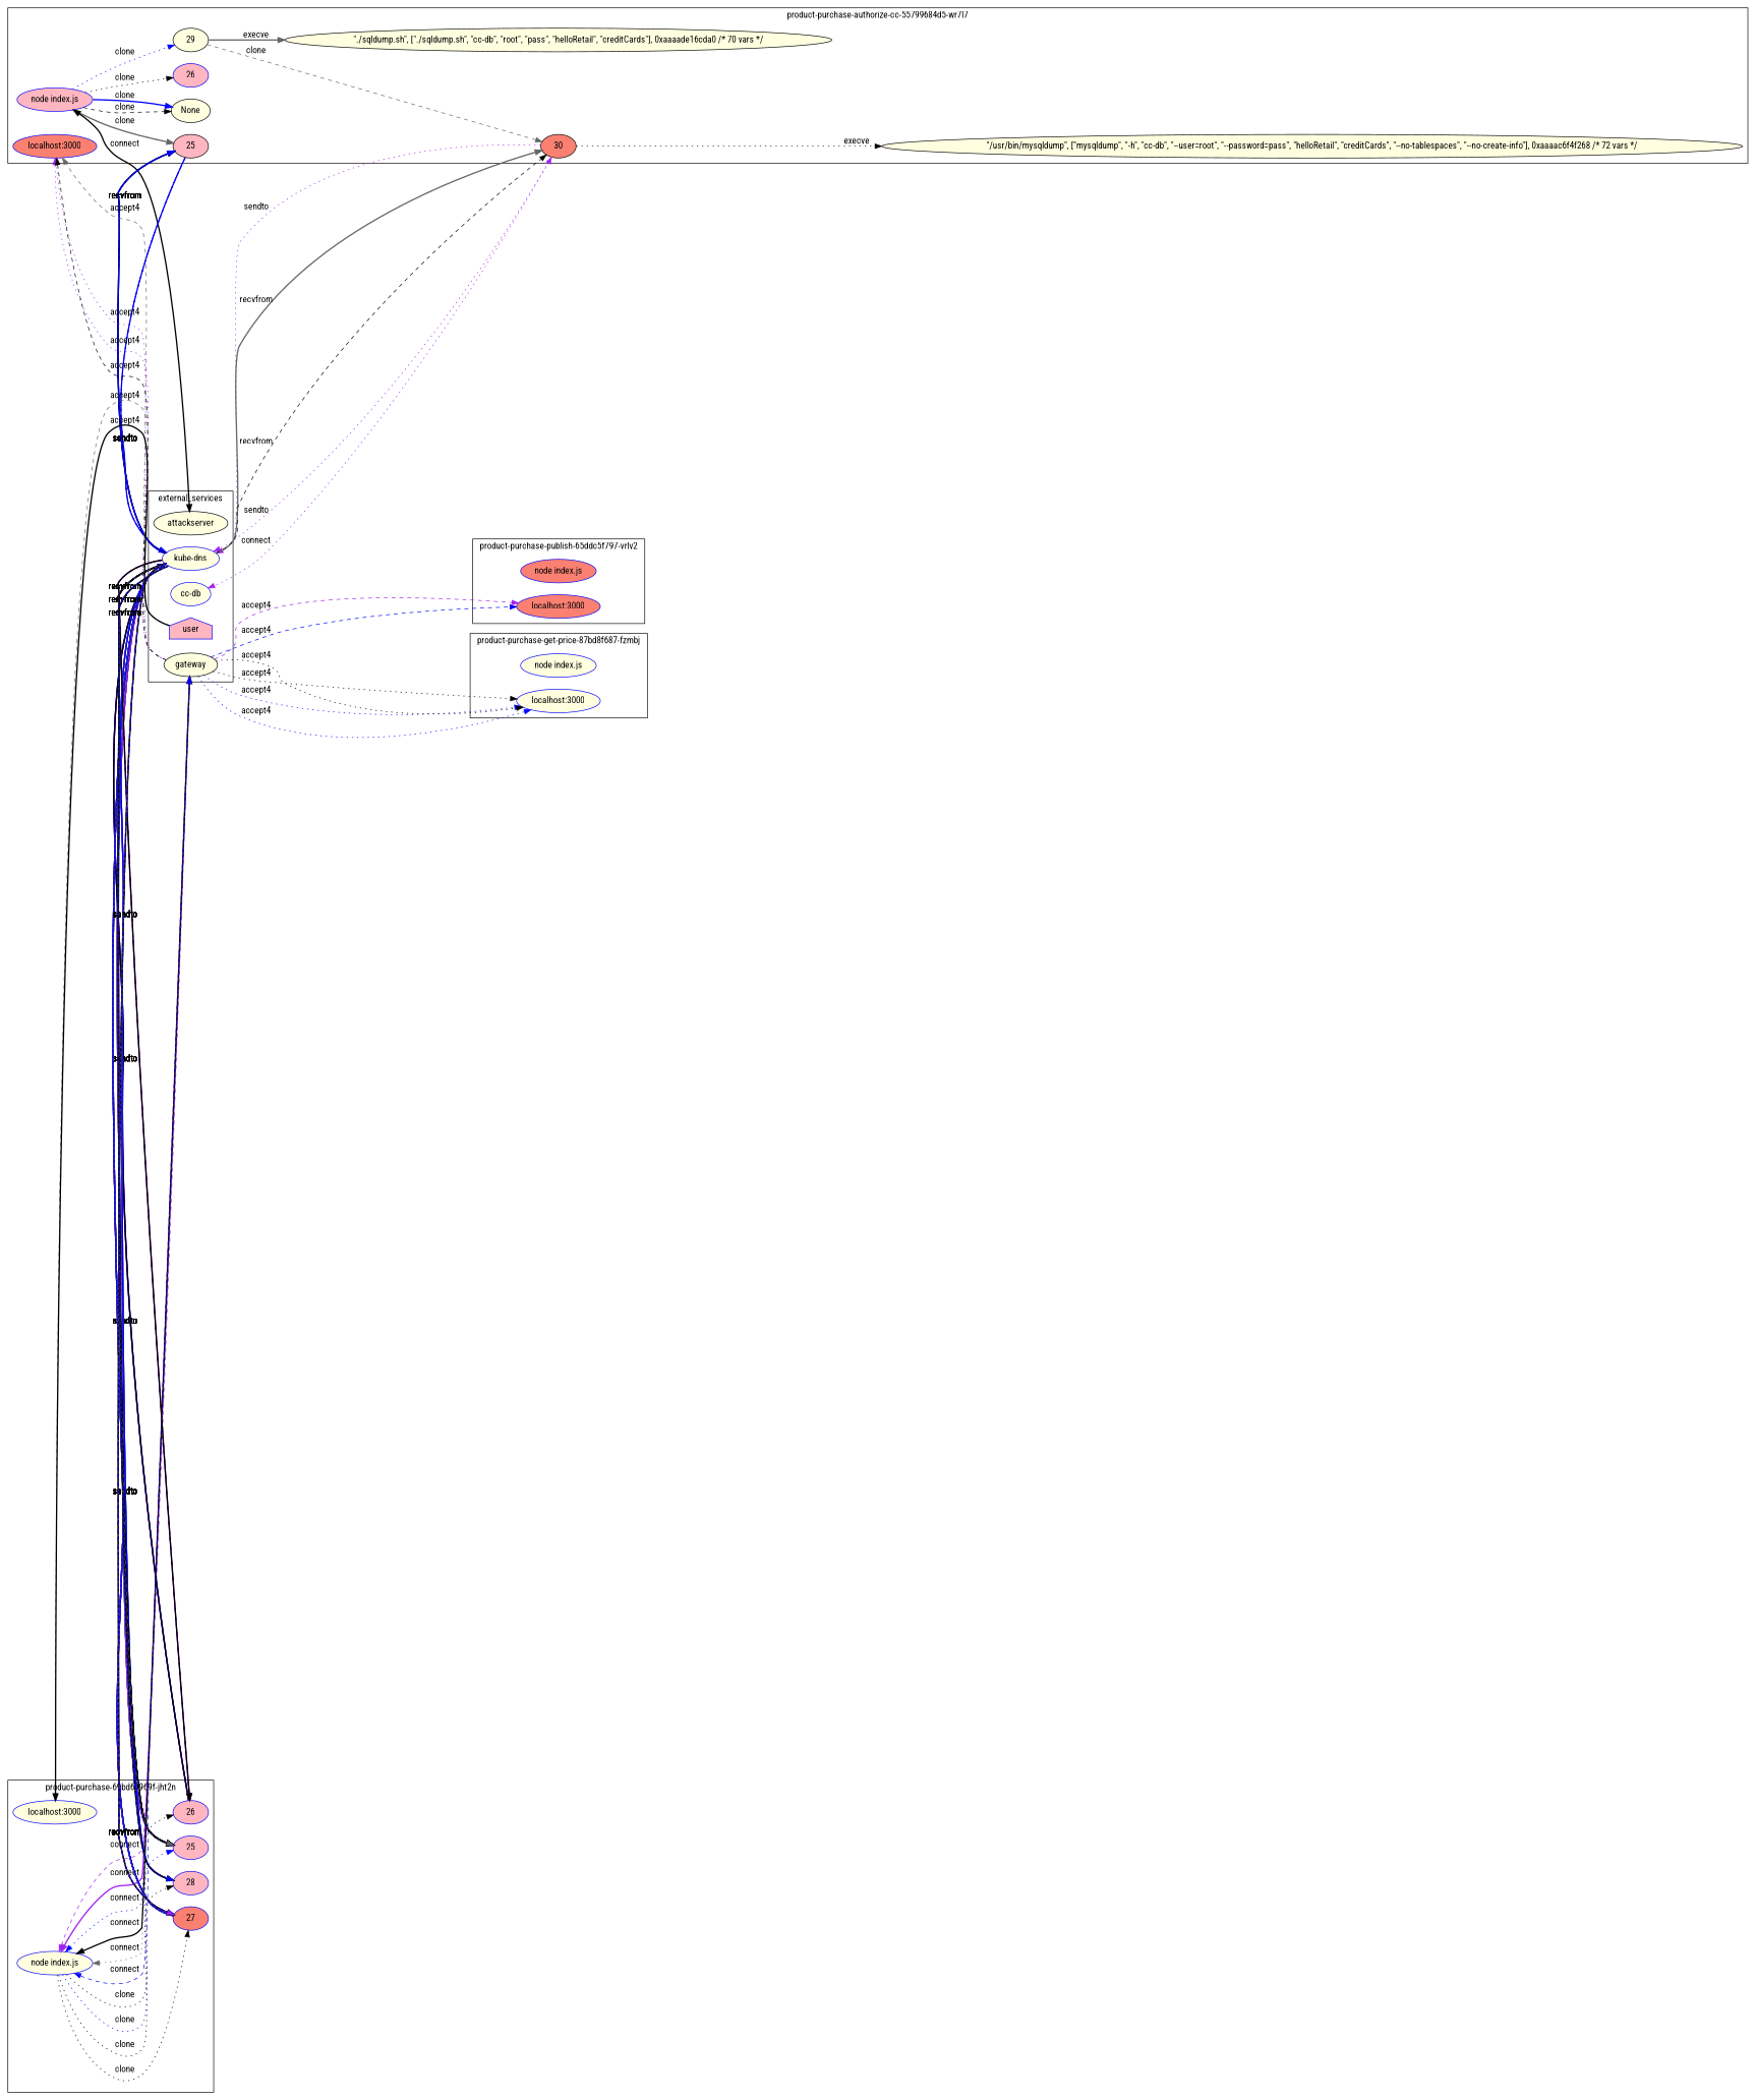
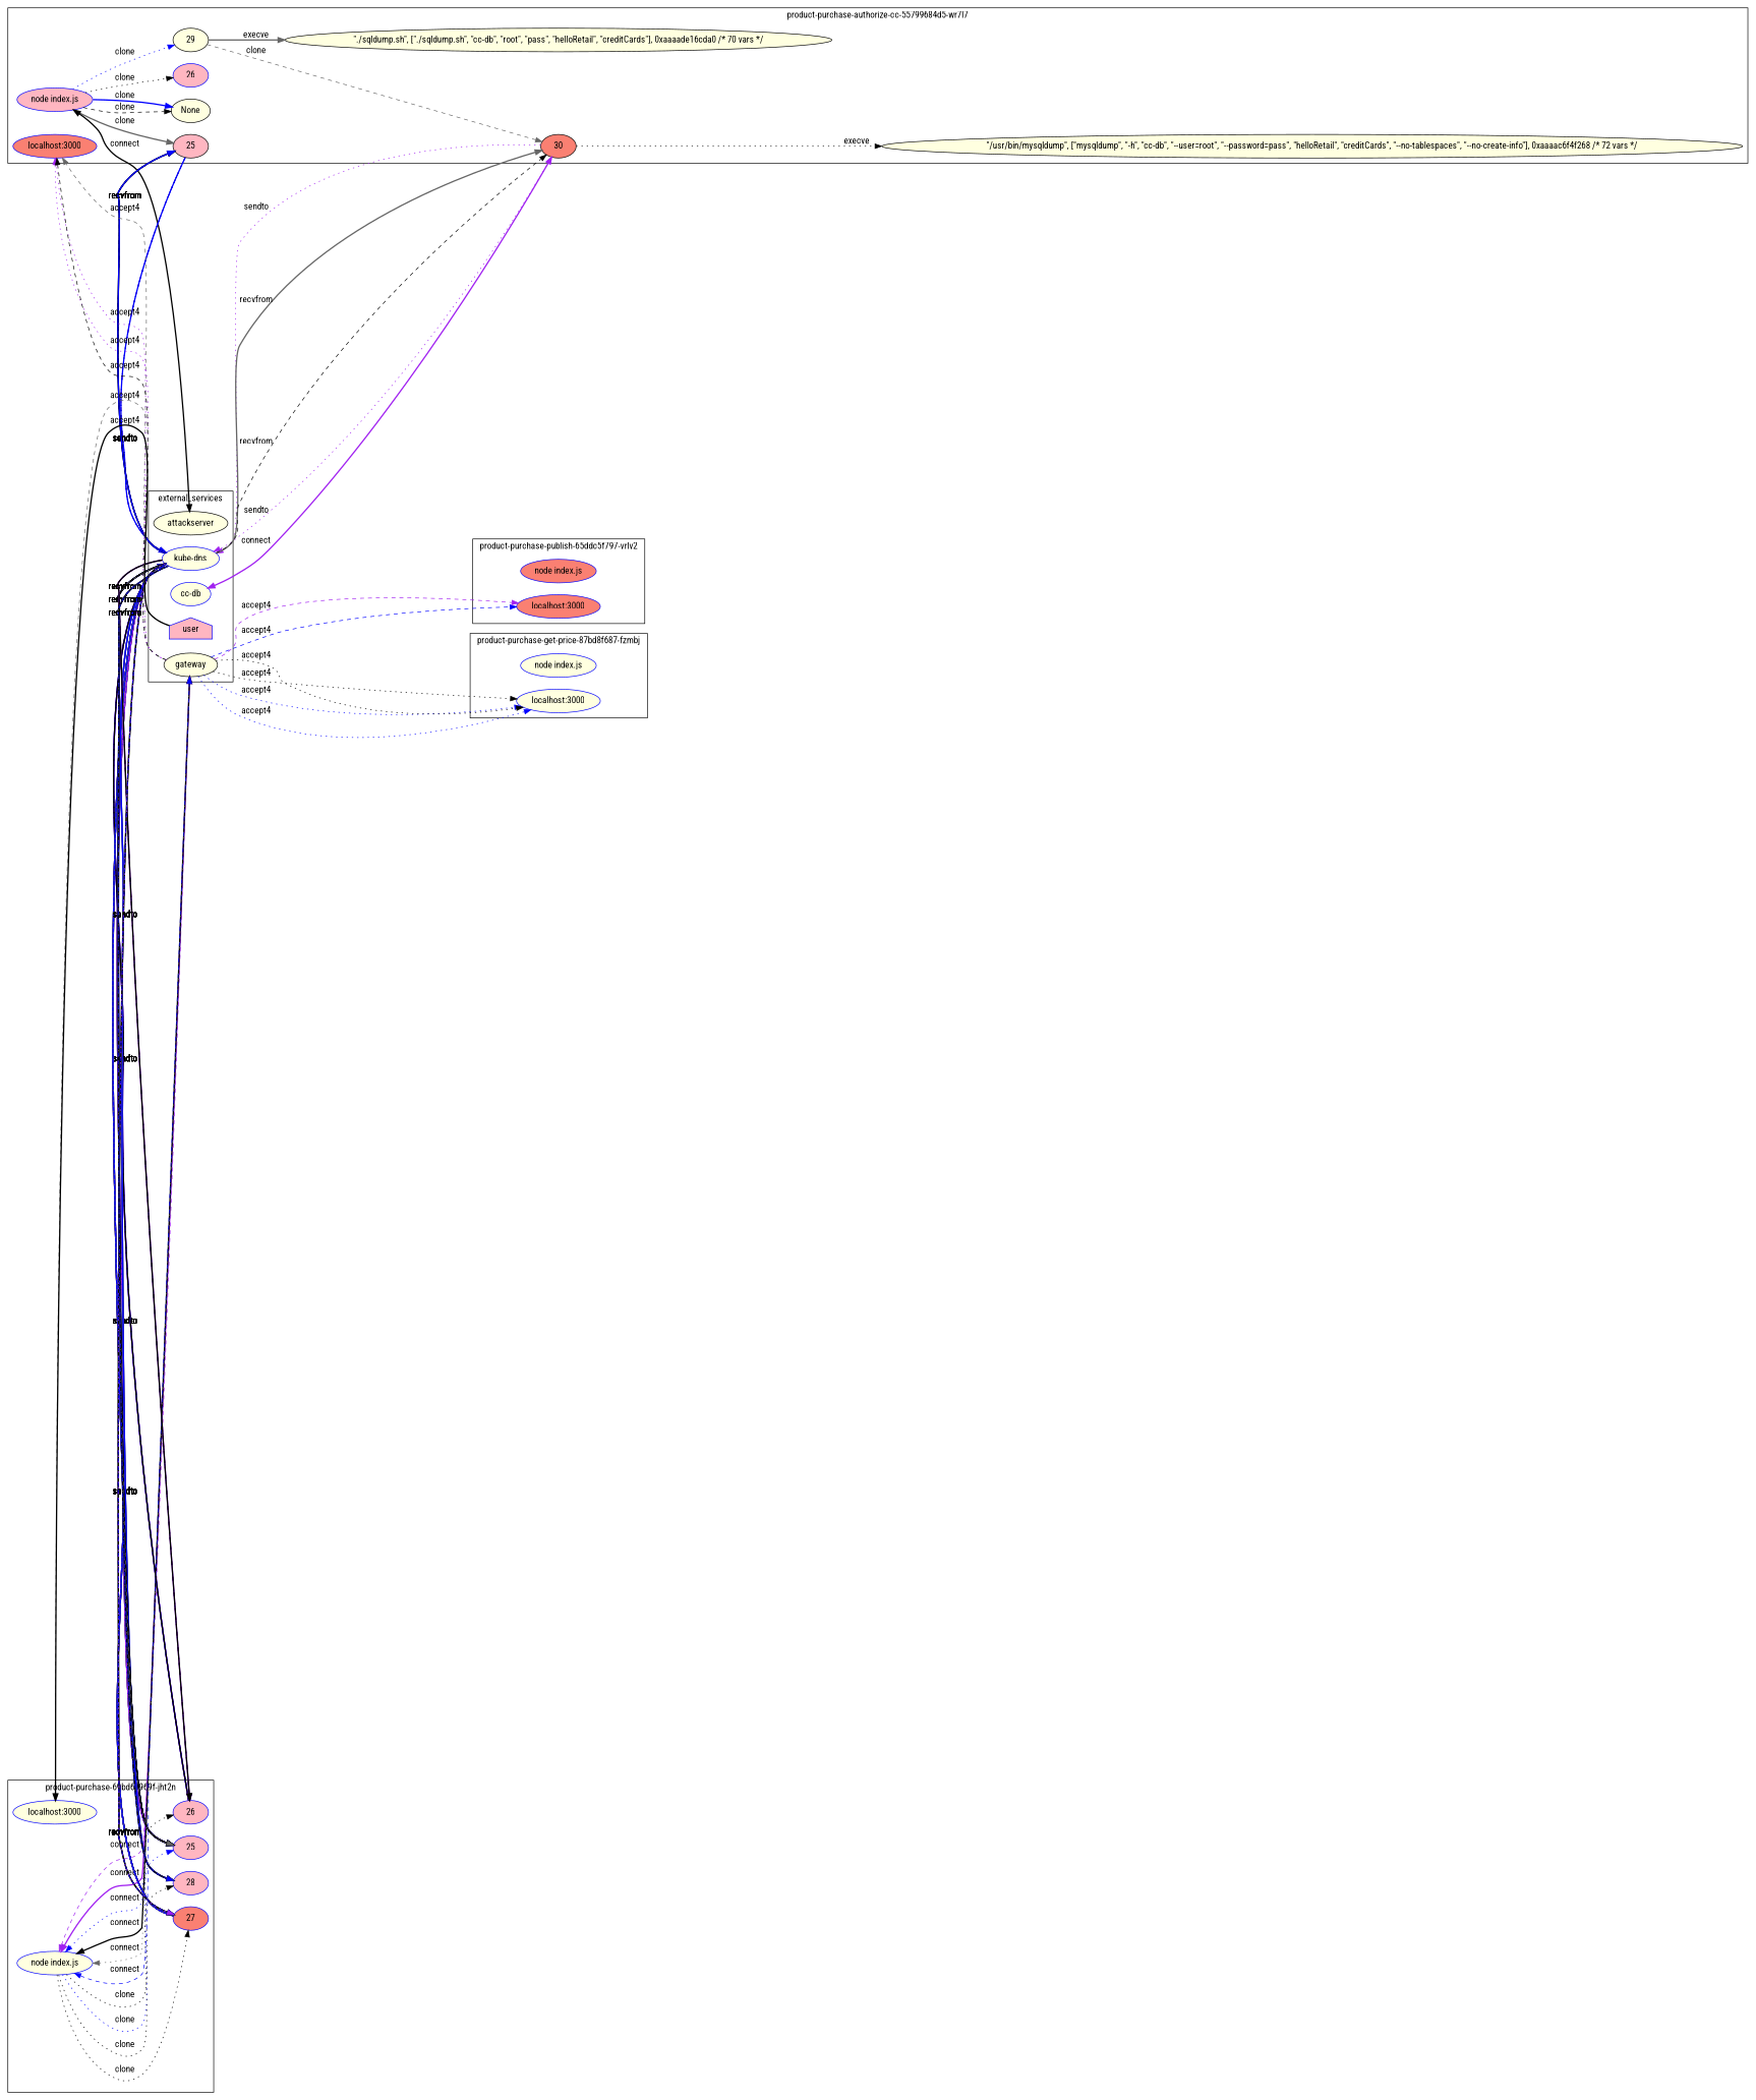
  digraph {
    fontname="Roboto Condensed"
    rankdir=LR
    node [color=blue fillcolor=lightyellow fontname="Roboto Condensed" style=filled]
    edge [color=black fontname="Roboto Condensed" style=dashed]
    n1 [fillcolor=lightpink label="node index.js"]
    n2 [color=black fillcolor=lightpink label=25]
    n3 [fillcolor=lightpink label=26]
    None [color=black]
    n5 [color=black label=29]
    n6 [fillcolor=salmon label="localhost:3000"]
    n7 [color=black label="\"./sqldump.sh\", [\"./sqldump.sh\", \"cc-db\", \"root\", \"pass\", \"helloRetail\", \"creditCards\"], 0xaaaade16cda0 /* 70 vars */"]
    n8 [color=black fillcolor=salmon label=30]
    n9 [color=black label="\"/usr/bin/mysqldump\", [\"mysqldump\", \"-h\", \"cc-db\", \"--user=root\", \"--password=pass\", \"helloRetail\", \"creditCards\", \"--no-tablespaces\", \"--no-create-info\"], 0xaaaac6f4f268 /* 72 vars */"]
    n10 [label="node index.js"]
    n11 [fillcolor=lightpink label=25]
    n12 [fillcolor=lightpink label=26]
    n13 [fillcolor=salmon label=27]
    n14 [fillcolor=lightpink label=28]
    n15 [label="localhost:3000"]
    n16 [label="node index.js"]
    n17 [label="localhost:3000"]
    n18 [fillcolor=salmon label="node index.js"]
    n19 [fillcolor=salmon label="localhost:3000"]
    n20 [color=black label=attackserver]
    n21 [label="kube-dns"]
    n22 [label="cc-db"]
    n23 [color=black label=gateway]
    user [fillcolor=lightpink shape=house]
    subgraph cluster_1 {
      label=" product-purchase-authorize-cc-55799684d5-wr7l7 "
      n1
      n2
      n3
      None
      n5
      n6
      n7
      n8
      n9
    }
    subgraph cluster_2 {
      label=" product-purchase-69bd66969f-jht2n "
      n10
      n11
      n12
      n13
      n14
      n15
    }
    subgraph cluster_3 {
      label=" product-purchase-get-price-87bd8f687-fzmbj "
      n16
      n17
    }
    subgraph cluster_4 {
      label=" product-purchase-publish-65ddc5f797-vrlv2 "
      n18
      n19
    }
    subgraph cluster_5 {
      label=external_services
      n20
      n21
      n22
      n23
      user
    }
    n1 -> n2 [color=gray40 label=clone style=bold]
    n1 -> n3 [label=clone style=dotted]
    n1 -> None [label=clone]
    n1 -> None [color=blue label=clone style=bold]
    n1 -> n5 [color=blue label=clone style=dotted]
    n1 -> n20 [dir=both label=connect style=bold]
    n2 -> n21 [color=gray40 label=sendto]
    n2 -> n21 [color=purple label=sendto]
    n2 -> n21 [color=blue label=sendto style=dotted]
    n2 -> n21 [color=purple label=sendto]
    n2 -> n21 [color=gray40 label=sendto]
    n2 -> n21 [label=sendto style=dotted]
    n2 -> n21 [color=blue label=sendto style=bold]
    n2 -> n21 [color=blue label=sendto style=dotted]
    n5 -> n7 [color=gray40 label=execve style=bold]
    n5 -> n8 [color=gray40 label=clone]
    n8 -> n9 [label=execve style=dotted]
    n8 -> n21 [color=purple label=sendto style=dotted]
    n8 -> n21 [color=purple label=sendto style=dotted]
-   n8 -> n22 [color=purple dir=both label=connect style=dotted]
+   n8 -> n22 [color=purple dir=both label=connect style=bold]
    n10 -> n11 [color=blue label=clone style=dotted]
    n10 -> n12 [label=clone style=dotted]
    n10 -> n13 [label=clone style=dotted]
    n10 -> n14 [label=clone style=dotted]
    n10 -> n23 [color=purple dir=both label=connect]
    n10 -> n23 [color=purple dir=both label=connect style=bold]
    n10 -> n23 [color=blue dir=both label=connect style=dotted]
    n10 -> n23 [dir=both label=connect style=bold]
    n10 -> n23 [color=gray40 dir=both label=connect style=dotted]
    n10 -> n23 [color=blue dir=both label=connect]
    n11 -> n21 [color=purple label=sendto style=dotted]
    n11 -> n21 [color=blue label=sendto style=dotted]
    n11 -> n21 [color=blue label=sendto style=bold]
    n11 -> n21 [color=blue label=sendto]
    n11 -> n21 [color=gray40 label=sendto style=bold]
    n11 -> n21 [color=blue label=sendto style=dotted]
    n11 -> n21 [color=purple label=sendto style=bold]
    n11 -> n21 [color=purple label=sendto style=bold]
    n11 -> n21 [color=gray40 label=sendto style=bold]
    n11 -> n21 [label=sendto]
    n11 -> n21 [label=sendto]
    n11 -> n21 [color=gray40 label=sendto]
    n11 -> n21 [color=gray40 label=sendto style=bold]
    n11 -> n21 [color=purple label=sendto]
    n11 -> n21 [color=purple label=sendto style=bold]
    n11 -> n21 [color=blue label=sendto style=dotted]
    n12 -> n21 [label=sendto]
    n12 -> n21 [color=purple label=sendto style=bold]
    n12 -> n21 [color=purple label=sendto style=bold]
    n12 -> n21 [color=blue label=sendto style=bold]
    n12 -> n21 [color=purple label=sendto]
    n12 -> n21 [label=sendto style=dotted]
    n12 -> n21 [label=sendto style=bold]
    n12 -> n21 [label=sendto style=dotted]
    n13 -> n21 [color=blue label=sendto style=dotted]
    n13 -> n21 [color=purple label=sendto style=bold]
    n13 -> n21 [label=sendto style=bold]
    n13 -> n21 [label=sendto]
    n13 -> n21 [color=purple label=sendto style=bold]
    n13 -> n21 [color=gray40 label=sendto]
    n13 -> n21 [color=purple label=sendto]
    n13 -> n21 [label=sendto style=bold]
    n13 -> n21 [label=sendto style=bold]
    n13 -> n21 [color=blue label=sendto style=bold]
    n13 -> n21 [color=purple label=sendto]
    n13 -> n21 [color=blue label=sendto]
    n13 -> n21 [color=blue label=sendto]
    n13 -> n21 [color=gray40 label=sendto style=bold]
    n13 -> n21 [color=blue label=sendto style=bold]
    n13 -> n21 [color=gray40 label=sendto style=dotted]
    n14 -> n21 [label=sendto style=bold]
    n14 -> n21 [color=blue label=sendto style=dotted]
    n14 -> n21 [color=blue label=sendto]
    n14 -> n21 [color=gray40 label=sendto style=dotted]
    n14 -> n21 [color=blue label=sendto style=bold]
    n14 -> n21 [color=blue label=sendto]
    n14 -> n21 [color=gray40 label=sendto style=bold]
    n14 -> n21 [color=blue label=sendto style=bold]
    n21 -> n2 [label=recvfrom style=bold]
    n21 -> n2 [label=recvfrom]
    n21 -> n2 [label=recvfrom]
    n21 -> n2 [label=recvfrom]
    n21 -> n2 [label=recvfrom]
    n21 -> n2 [label=recvfrom style=dotted]
    n21 -> n2 [label=recvfrom style=bold]
    n21 -> n2 [color=blue label=recvfrom style=bold]
    n21 -> n8 [color=gray40 label=recvfrom style=bold]
    n21 -> n8 [label=recvfrom]
    n21 -> n11 [color=gray40 label=recvfrom style=dotted]
    n21 -> n11 [color=blue label=recvfrom style=bold]
    n21 -> n11 [color=blue label=recvfrom style=bold]
    n21 -> n11 [color=gray40 label=recvfrom style=dotted]
    n21 -> n11 [color=blue label=recvfrom style=bold]
    n21 -> n11 [color=purple label=recvfrom style=dotted]
    n21 -> n11 [color=blue label=recvfrom style=dotted]
    n21 -> n11 [label=recvfrom style=bold]
    n21 -> n11 [color=purple label=recvfrom]
    n21 -> n11 [label=recvfrom style=bold]
    n21 -> n11 [color=blue label=recvfrom]
    n21 -> n11 [label=recvfrom]
    n21 -> n11 [label=recvfrom style=bold]
    n21 -> n11 [label=recvfrom style=dotted]
    n21 -> n11 [label=recvfrom style=bold]
    n21 -> n11 [color=gray40 label=recvfrom]
    n21 -> n12 [color=gray40 label=recvfrom]
    n21 -> n12 [color=purple label=recvfrom style=bold]
    n21 -> n12 [color=gray40 label=recvfrom]
    n21 -> n12 [color=blue label=recvfrom style=dotted]
    n21 -> n12 [color=purple label=recvfrom]
    n21 -> n12 [color=purple label=recvfrom]
    n21 -> n12 [label=recvfrom]
    n21 -> n12 [label=recvfrom style=bold]
    n21 -> n13 [color=gray40 label=recvfrom]
    n21 -> n13 [color=purple label=recvfrom style=dotted]
    n21 -> n13 [color=gray40 label=recvfrom style=bold]
    n21 -> n13 [color=blue label=recvfrom]
    n21 -> n13 [color=gray40 label=recvfrom style=bold]
    n21 -> n13 [label=recvfrom style=bold]
    n21 -> n13 [color=purple label=recvfrom style=dotted]
    n21 -> n13 [color=purple label=recvfrom]
    n21 -> n13 [color=gray40 label=recvfrom style=dotted]
    n21 -> n13 [label=recvfrom]
    n21 -> n13 [label=recvfrom]
    n21 -> n13 [color=blue label=recvfrom style=dotted]
    n21 -> n13 [color=blue label=recvfrom]
    n21 -> n13 [label=recvfrom]
    n21 -> n13 [color=blue label=recvfrom]
    n21 -> n13 [color=purple label=recvfrom style=dotted]
    n21 -> n14 [color=purple label=recvfrom]
    n21 -> n14 [color=gray40 label=recvfrom]
    n21 -> n14 [color=gray40 label=recvfrom style=bold]
    n21 -> n14 [color=blue label=recvfrom style=bold]
    n21 -> n14 [color=gray40 label=recvfrom]
    n21 -> n14 [label=recvfrom style=bold]
    n21 -> n14 [color=gray40 label=recvfrom style=dotted]
    n21 -> n14 [color=blue label=recvfrom]
    n23 -> n6 [color=gray40 label=accept4]
    n23 -> n6 [color=purple label=accept4 style=dotted]
    n23 -> n6 [color=purple label=accept4 style=dotted]
    n23 -> n6 [label=accept4]
    n23 -> n17 [label=accept4 style=dotted]
    n23 -> n17 [color=blue label=accept4 style=dotted]
    n23 -> n17 [color=blue label=accept4 style=dotted]
    n23 -> n17 [label=accept4 style=dotted]
    n23 -> n19 [color=blue label=accept4]
    n23 -> n19 [color=purple label=accept4]
    user -> n15 [color=gray40 label=accept4]
    user -> n15 [label=accept4 style=bold]
  }
